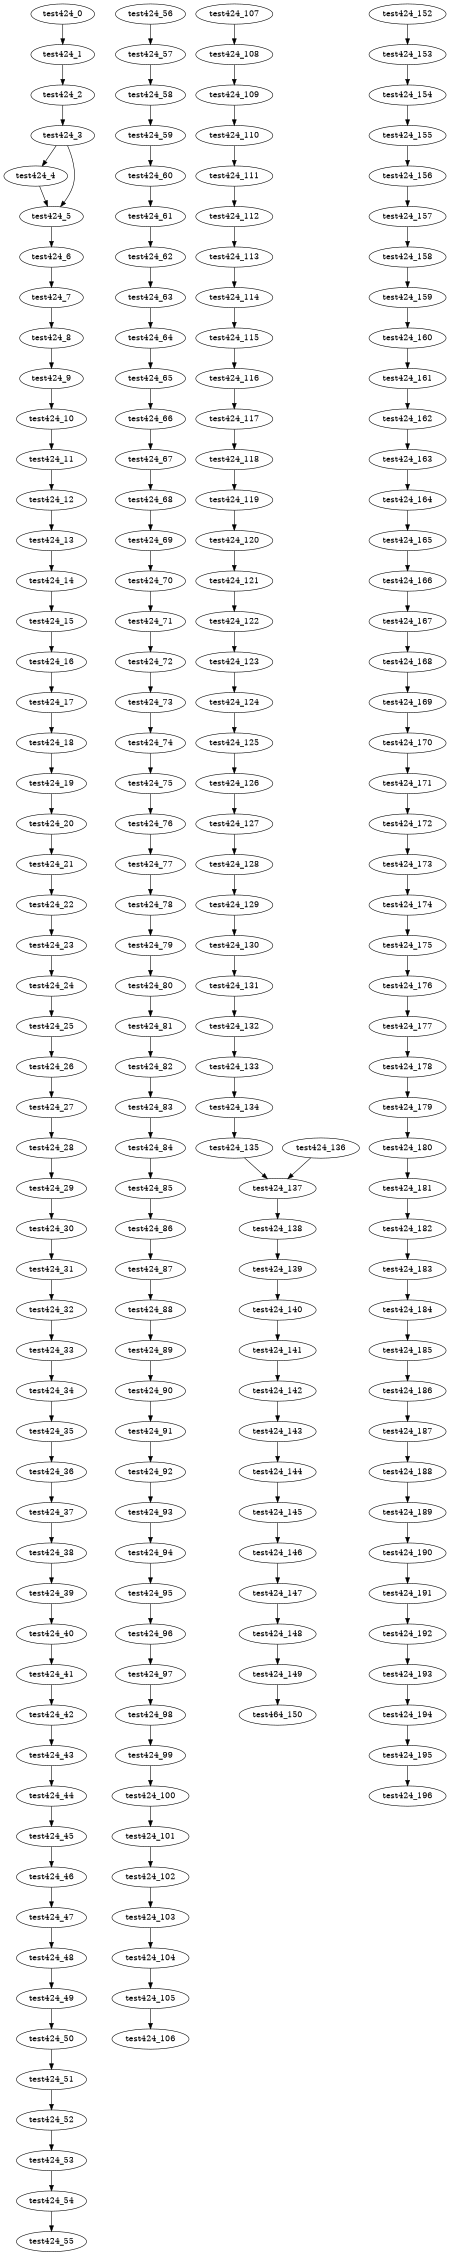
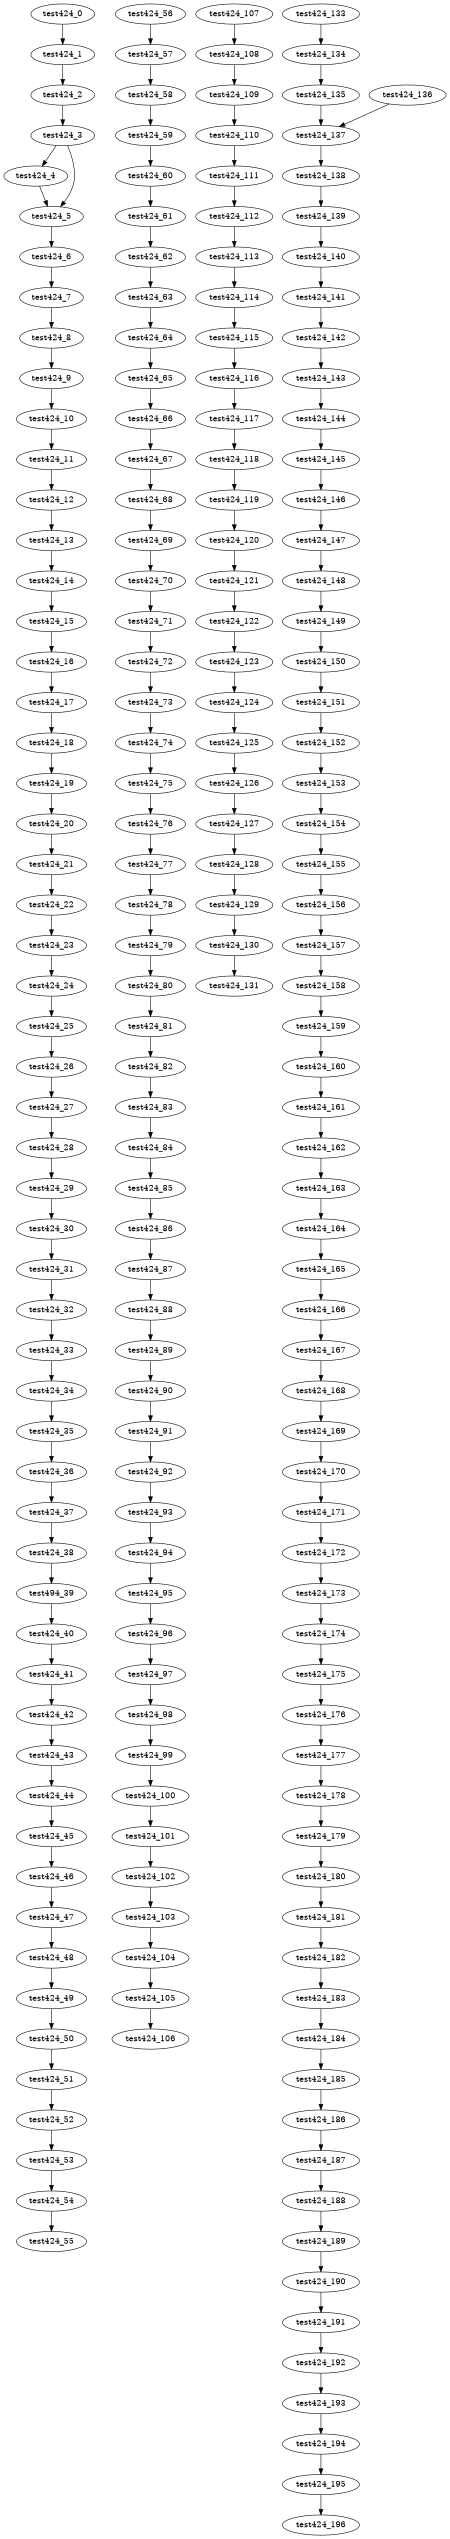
  digraph {
    test424_0
    test424_1
    test424_2
    test424_3
    test424_4
    test424_5
    test424_6
    test424_7
    test424_8
    test424_9
    test424_10
    test424_11
    test424_12
    test424_13
    test424_14
    test424_15
    test424_16
    test424_17
    test424_18
    test424_19
    test424_20
    test424_21
    test424_22
    test424_23
    test424_24
    test424_25
    test424_26
    test424_27
    test424_28
    test424_29
    test424_30
    test424_31
    test424_32
    test424_33
    test424_34
    test424_35
    test424_36
    test424_37
    test424_38
-   test424_39
+   test424_39 [label=test494_39]
    test424_40
    test424_41
    test424_42
    test424_43
    test424_44
    test424_45
    test424_46
    test424_47
    test424_48
    test424_49
    test424_50
    test424_51
    test424_52
    test424_53
    test424_54
    test424_55
    test424_56
    test424_57
    test424_58
    test424_59
    test424_60
    test424_61
    test424_62
    test424_63
    test424_64
    test424_65
    test424_66
    test424_67
    test424_68
    test424_69
    test424_70
    test424_71
    test424_72
    test424_73
    test424_74
    test424_75
    test424_76
    test424_77
    test424_78
    test424_79
    test424_80
    test424_81
    test424_82
    test424_83
    test424_84
    test424_85
    test424_86
    test424_87
    test424_88
    test424_89
    test424_90
    test424_91
    test424_92
    test424_93
    test424_94
    test424_95
    test424_96
    test424_97
    test424_98
    test424_99
    test424_100
    test424_101
    test424_102
    test424_103
    test424_104
    test424_105
    test424_106
    test424_107
    test424_108
    test424_109
    test424_110
    test424_111
    test424_112
    test424_113
    test424_114
    test424_115
    test424_116
    test424_117
    test424_118
    test424_119
    test424_120
    test424_121
    test424_122
    test424_123
    test424_124
    test424_125
    test424_126
    test424_127
    test424_128
    test424_129
    test424_130
    test424_131
-   test424_132
    test424_133
    test424_134
    test424_135
    test424_137
    test424_136
    test424_138
    test424_139
    test424_140
    test424_141
    test424_142
    test424_143
    test424_144
    test424_145
    test424_146
    test424_147
    test424_148
    test424_149
-   test424_150 [label=test464_150]
+   test424_150
+   test424_151
    test424_152
    test424_153
    test424_154
    test424_155
    test424_156
    test424_157
    test424_158
    test424_159
    test424_160
    test424_161
    test424_162
    test424_163
    test424_164
    test424_165
    test424_166
    test424_167
    test424_168
    test424_169
    test424_170
    test424_171
    test424_172
    test424_173
    test424_174
    test424_175
    test424_176
    test424_177
    test424_178
    test424_179
    test424_180
    test424_181
    test424_182
    test424_183
    test424_184
    test424_185
    test424_186
    test424_187
    test424_188
    test424_189
    test424_190
    test424_191
    test424_192
    test424_193
    test424_194
    test424_195
    test424_196
    test424_0 -> test424_1
    test424_1 -> test424_2
    test424_2 -> test424_3
    test424_3 -> test424_4
    test424_3 -> test424_5
    test424_4 -> test424_5
    test424_5 -> test424_6
    test424_6 -> test424_7
    test424_7 -> test424_8
    test424_8 -> test424_9
    test424_9 -> test424_10
    test424_10 -> test424_11
    test424_11 -> test424_12
    test424_12 -> test424_13
    test424_13 -> test424_14
    test424_14 -> test424_15
    test424_15 -> test424_16
    test424_16 -> test424_17
    test424_17 -> test424_18
    test424_18 -> test424_19
    test424_19 -> test424_20
    test424_20 -> test424_21
    test424_21 -> test424_22
    test424_22 -> test424_23
    test424_23 -> test424_24
    test424_24 -> test424_25
    test424_25 -> test424_26
    test424_26 -> test424_27
    test424_27 -> test424_28
    test424_28 -> test424_29
    test424_29 -> test424_30
    test424_30 -> test424_31
    test424_31 -> test424_32
    test424_32 -> test424_33
    test424_33 -> test424_34
    test424_34 -> test424_35
    test424_35 -> test424_36
    test424_36 -> test424_37
    test424_37 -> test424_38
    test424_38 -> test424_39
    test424_39 -> test424_40
    test424_40 -> test424_41
    test424_41 -> test424_42
    test424_42 -> test424_43
    test424_43 -> test424_44
    test424_44 -> test424_45
    test424_45 -> test424_46
    test424_46 -> test424_47
    test424_47 -> test424_48
    test424_48 -> test424_49
    test424_49 -> test424_50
    test424_50 -> test424_51
    test424_51 -> test424_52
    test424_52 -> test424_53
    test424_53 -> test424_54
    test424_54 -> test424_55
    test424_56 -> test424_57
    test424_57 -> test424_58
    test424_58 -> test424_59
    test424_59 -> test424_60
    test424_60 -> test424_61
    test424_61 -> test424_62
    test424_62 -> test424_63
    test424_63 -> test424_64
    test424_64 -> test424_65
    test424_65 -> test424_66
    test424_66 -> test424_67
    test424_67 -> test424_68
    test424_68 -> test424_69
    test424_69 -> test424_70
    test424_70 -> test424_71
    test424_71 -> test424_72
    test424_72 -> test424_73
    test424_73 -> test424_74
    test424_74 -> test424_75
    test424_75 -> test424_76
    test424_76 -> test424_77
    test424_77 -> test424_78
    test424_78 -> test424_79
    test424_79 -> test424_80
    test424_80 -> test424_81
    test424_81 -> test424_82
    test424_82 -> test424_83
    test424_83 -> test424_84
    test424_84 -> test424_85
    test424_85 -> test424_86
    test424_86 -> test424_87
    test424_87 -> test424_88
    test424_88 -> test424_89
    test424_89 -> test424_90
    test424_90 -> test424_91
    test424_91 -> test424_92
    test424_92 -> test424_93
    test424_93 -> test424_94
    test424_94 -> test424_95
    test424_95 -> test424_96
    test424_96 -> test424_97
    test424_97 -> test424_98
    test424_98 -> test424_99
    test424_99 -> test424_100
    test424_100 -> test424_101
    test424_101 -> test424_102
    test424_102 -> test424_103
    test424_103 -> test424_104
    test424_104 -> test424_105
    test424_105 -> test424_106
    test424_107 -> test424_108
    test424_108 -> test424_109
    test424_109 -> test424_110
    test424_110 -> test424_111
    test424_111 -> test424_112
    test424_112 -> test424_113
    test424_113 -> test424_114
    test424_114 -> test424_115
    test424_115 -> test424_116
    test424_116 -> test424_117
    test424_117 -> test424_118
    test424_118 -> test424_119
    test424_119 -> test424_120
    test424_120 -> test424_121
    test424_121 -> test424_122
    test424_122 -> test424_123
    test424_123 -> test424_124
    test424_124 -> test424_125
    test424_125 -> test424_126
    test424_126 -> test424_127
    test424_127 -> test424_128
    test424_128 -> test424_129
    test424_129 -> test424_130
    test424_130 -> test424_131
-   test424_131 -> test424_132
-   test424_132 -> test424_133
    test424_133 -> test424_134
    test424_134 -> test424_135
    test424_135 -> test424_137
    test424_137 -> test424_138
    test424_136 -> test424_137
    test424_138 -> test424_139
    test424_139 -> test424_140
    test424_140 -> test424_141
    test424_141 -> test424_142
    test424_142 -> test424_143
    test424_143 -> test424_144
    test424_144 -> test424_145
    test424_145 -> test424_146
    test424_146 -> test424_147
    test424_147 -> test424_148
    test424_148 -> test424_149
    test424_149 -> test424_150
+   test424_150 -> test424_151
+   test424_151 -> test424_152
    test424_152 -> test424_153
    test424_153 -> test424_154
    test424_154 -> test424_155
    test424_155 -> test424_156
    test424_156 -> test424_157
    test424_157 -> test424_158
    test424_158 -> test424_159
    test424_159 -> test424_160
    test424_160 -> test424_161
    test424_161 -> test424_162
    test424_162 -> test424_163
    test424_163 -> test424_164
    test424_164 -> test424_165
    test424_165 -> test424_166
    test424_166 -> test424_167
    test424_167 -> test424_168
    test424_168 -> test424_169
    test424_169 -> test424_170
    test424_170 -> test424_171
    test424_171 -> test424_172
    test424_172 -> test424_173
    test424_173 -> test424_174
    test424_174 -> test424_175
    test424_175 -> test424_176
    test424_176 -> test424_177
    test424_177 -> test424_178
    test424_178 -> test424_179
    test424_179 -> test424_180
    test424_180 -> test424_181
    test424_181 -> test424_182
    test424_182 -> test424_183
    test424_183 -> test424_184
    test424_184 -> test424_185
    test424_185 -> test424_186
    test424_186 -> test424_187
    test424_187 -> test424_188
    test424_188 -> test424_189
    test424_189 -> test424_190
    test424_190 -> test424_191
    test424_191 -> test424_192
    test424_192 -> test424_193
    test424_193 -> test424_194
    test424_194 -> test424_195
    test424_195 -> test424_196
  }
